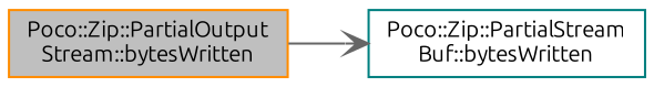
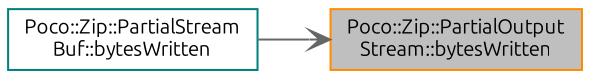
  digraph {
    rankdir=LR
    fontname=Ubuntu
    node [fontname=Ubuntu fontsize=10 shape=record style=filled]
    n1 [color=darkorange fillcolor=grey75 fontcolor=black height=0.2 label="Poco::Zip::PartialOutput\lStream::bytesWritten" width=0.4]
    n2 [color=teal fillcolor=white height=0.2 label="Poco::Zip::PartialStream\lBuf::bytesWritten" width=0.4]
-   n1 -> n2 [color=gray40 fontname=Ubuntu fontsize=10 labelfontname=Helvetica labelfontsize=10 style=solid arrowhead=vee]
+   n2 -> n1 [color=gray40 fontname=Ubuntu fontsize=10 labelfontname=Helvetica labelfontsize=10 style=solid arrowhead=vee]
  }
